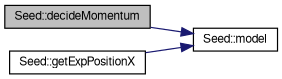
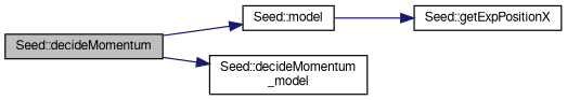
  digraph {
    rankdir=LR
    node [color=black fontname=FreeSans fontsize=10 shape=record]
    edge [color=midnightblue fontname=FreeSans fontsize=10 labelfontname=FreeSans labelfontsize=10 style=solid]
    n1 [fillcolor=grey75 fontcolor=black height=0.2 label="Seed::decideMomentum" style=filled width=0.4]
    n2 [height=0.2 label="Seed::model" width=0.4]
+   n3 [height=0.2 label="Seed::decideMomentum\l_model" width=0.4]
    n4 [height=0.2 label="Seed::getExpPositionX" width=0.4]
    n1 -> n2
-   n4 -> n2
+   n1 -> n3
+   n2 -> n4
  }
